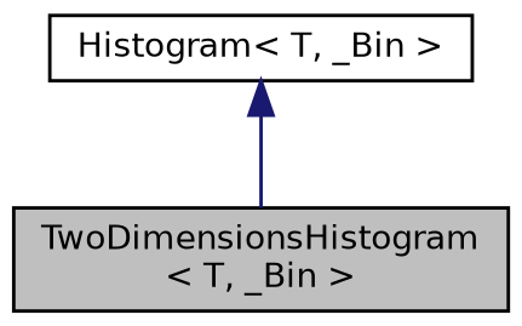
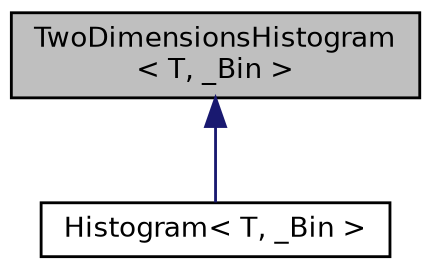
  digraph {
    node [color=black fontname=Helvetica fontsize=10 shape=record style=filled]
    n1 [fillcolor=grey75 fontcolor=black height=0.2 label="TwoDimensionsHistogram\l\< T, _Bin \>" width=0.4]
    n2 [fillcolor=white height=0.2 label="Histogram\< T, _Bin \>" width=0.4]
-   n2 -> n1 [color=midnightblue dir=back fontname=Helvetica fontsize=10 labelfontname=Helvetica labelfontsize=10 style=solid]
+   n1 -> n2 [color=midnightblue dir=back fontname=Helvetica fontsize=10 labelfontname=Helvetica labelfontsize=10 style=solid]
  }
